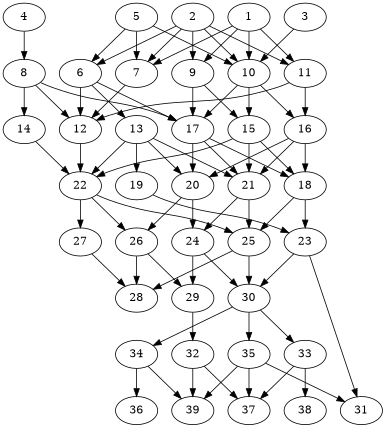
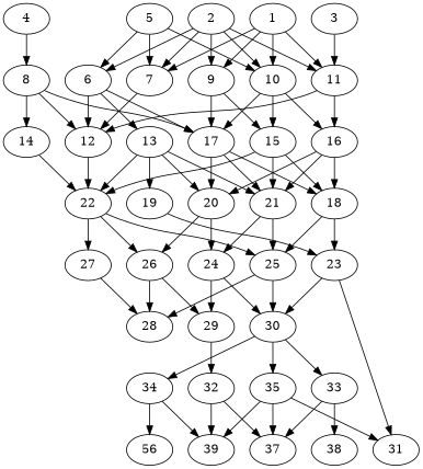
  digraph {
    node [alpha=0.13]
    1 [alpha=0.10 expect_size=23747584]
    7 [alpha=0.19 expect_size=37901312]
    9 [alpha=0.14 expect_size=38438912]
    10 [alpha=0.15 expect_size=7067648]
    11 [expect_size=50767872]
    12 [alpha=0.09 expect_size=27637760]
    17 [alpha=0.06 expect_size=21156864]
    15 [alpha=0.16 expect_size=34534400]
    16 [expect_size=24107008]
    22 [alpha=0.16 expect_size=39089152]
    20 [alpha=0.14 expect_size=20343808]
    21 [alpha=0.10 expect_size=9544704]
    18 [alpha=0.01 expect_size=17680384]
    2 [alpha=0.04 expect_size=32101376]
    6 [alpha=0.19 expect_size=21157888]
    13 [alpha=0.11 expect_size=37311488]
    19 [alpha=0.07 expect_size=35084288]
    3 [alpha=0.07 expect_size=46547968]
    4 [alpha=0.12 expect_size=42136576]
    8 [alpha=0.07 expect_size=5873664]
    14 [alpha=0.05 expect_size=6281216]
    5 [alpha=0.16 expect_size=14757888]
    25 [alpha=0.05 expect_size=49569792]
    26 [alpha=0.15 expect_size=39705600]
    27 [alpha=0.20 expect_size=23470080]
    23 [alpha=0.01 expect_size=13278208]
    24 [alpha=0.01 expect_size=38818816]
    30 [alpha=0.03 expect_size=6326272]
    28 [alpha=0.05 expect_size=36561920]
    29 [alpha=0.04 expect_size=37851136]
    31 [alpha=0.02 expect_size=39847936]
    33 [expect_size=6916096]
    34 [alpha=0.15 expect_size=8628224]
    35 [alpha=0.10 expect_size=10205184]
    32 [alpha=0.11 expect_size=15363072]
    37 [alpha=0.03 expect_size=10235904]
    38 [alpha=0.18 expect_size=10077184]
    39 [alpha=0.05 expect_size=21319680]
-   36 [expect_size=21165056]
+   36 [expect_size=21165056 label=56]
    1 -> 7
    1 -> 9
    1 -> 10
    1 -> 11
    7 -> 12
    9 -> 17
    9 -> 15
    10 -> 17
    10 -> 15
    10 -> 16
    11 -> 12
    11 -> 16
    12 -> 22
    17 -> 20
    17 -> 21
    17 -> 18
    15 -> 22
    15 -> 21
    15 -> 18
    16 -> 20
    16 -> 21
    16 -> 18
    22 -> 25
    22 -> 26
    22 -> 27
    20 -> 26
    20 -> 24
    21 -> 25
    21 -> 24
    18 -> 25
    18 -> 23
    2 -> 7
    2 -> 9
    2 -> 10
    2 -> 11
    2 -> 6
    6 -> 12
    6 -> 17
    6 -> 13
    13 -> 22
    13 -> 20
    13 -> 21
    13 -> 19
    19 -> 23
-   3 -> 10
+   3 -> 11
    4 -> 8
    8 -> 12
    8 -> 17
    8 -> 14
    14 -> 22
    5 -> 7
    5 -> 10
    5 -> 6
    25 -> 30
    25 -> 28
    26 -> 28
    26 -> 29
    27 -> 28
    23 -> 30
    23 -> 31
    24 -> 30
    24 -> 29
    30 -> 33
    30 -> 34
    30 -> 35
    29 -> 32
    33 -> 37
    33 -> 38
    34 -> 39
    34 -> 36
    35 -> 31
    35 -> 37
    35 -> 39
    32 -> 37
    32 -> 39
  }
